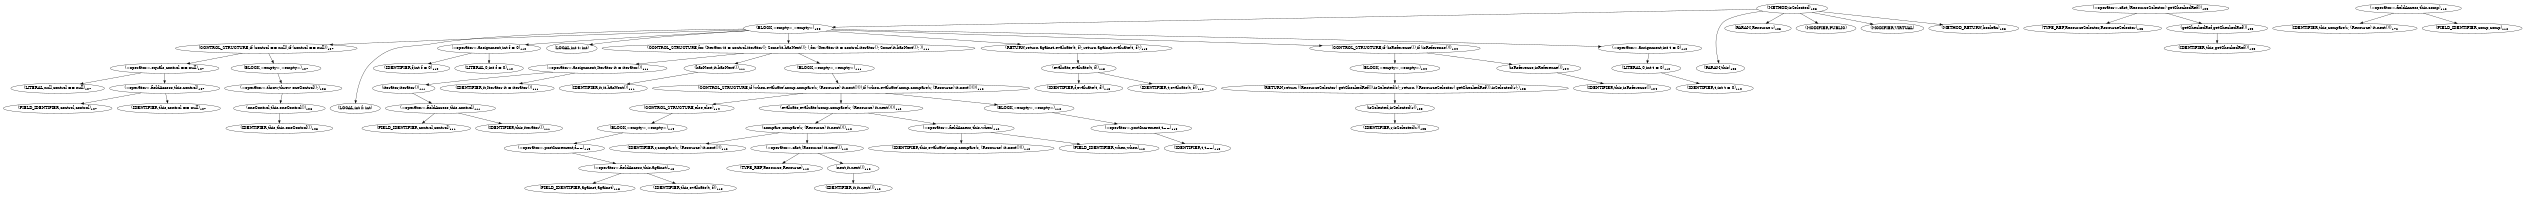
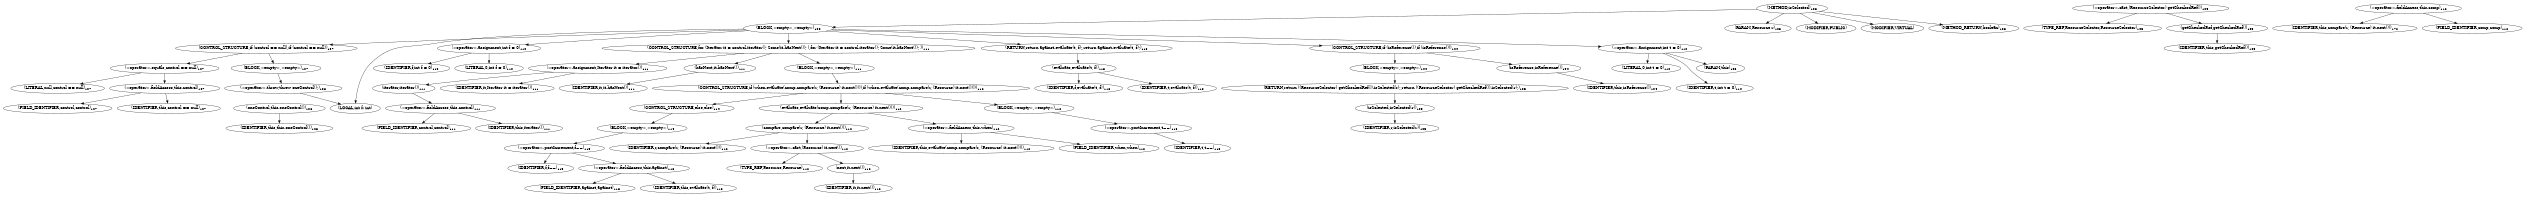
  digraph {
    n1 [label=<(METHOD,isSelected)<SUB>103</SUB>>]
    n2 [label=<(PARAM,this)<SUB>103</SUB>>]
    n3 [label=<(PARAM,Resource r)<SUB>103</SUB>>]
    n4 [label=<(BLOCK,&lt;empty&gt;,&lt;empty&gt;)<SUB>103</SUB>>]
    n5 [label=<(MODIFIER,PUBLIC)>]
    n6 [label=<(MODIFIER,VIRTUAL)>]
    n7 [label=<(METHOD_RETURN,boolean)<SUB>103</SUB>>]
    n8 [label=<(CONTROL_STRUCTURE,if (isReference()),if (isReference()))<SUB>104</SUB>>]
    n9 [label=<(CONTROL_STRUCTURE,if (control == null),if (control == null))<SUB>107</SUB>>]
-   n10 [label=<(LOCAL,int t: int)>]
    n11 [label=<(LOCAL,int f: int)>]
    n12 [label=<(&lt;operator&gt;.assignment,int t = 0)<SUB>110</SUB>>]
    n13 [label=<(&lt;operator&gt;.assignment,int f = 0)<SUB>110</SUB>>]
    n14 [label=<(CONTROL_STRUCTURE,for (Iterator it = control.iterator(); Some(it.hasNext()); ),for (Iterator it = control.iterator(); Some(it.hasNext()); ))<SUB>111</SUB>>]
    n15 [label=<(RETURN,return against.evaluate(t, f);,return against.evaluate(t, f);)<SUB>118</SUB>>]
    n16 [label=<(isReference,isReference())<SUB>104</SUB>>]
    n17 [label=<(BLOCK,&lt;empty&gt;,&lt;empty&gt;)<SUB>104</SUB>>]
    n18 [label=<(&lt;operator&gt;.equals,control == null)<SUB>107</SUB>>]
    n19 [label=<(BLOCK,&lt;empty&gt;,&lt;empty&gt;)<SUB>107</SUB>>]
    n20 [label=<(IDENTIFIER,t,int t = 0)<SUB>110</SUB>>]
    n21 [label=<(LITERAL,0,int t = 0)<SUB>110</SUB>>]
    n22 [label=<(IDENTIFIER,f,int f = 0)<SUB>110</SUB>>]
    n23 [label=<(LITERAL,0,int f = 0)<SUB>110</SUB>>]
    n24 [label=<(&lt;operator&gt;.assignment,Iterator it = iterator())<SUB>111</SUB>>]
    n25 [label=<(hasNext,it.hasNext())<SUB>111</SUB>>]
    n26 [label=<(BLOCK,&lt;empty&gt;,&lt;empty&gt;)<SUB>111</SUB>>]
    n27 [label=<(evaluate,evaluate(t, f))<SUB>118</SUB>>]
    n28 [label=<(IDENTIFIER,this,isReference())<SUB>104</SUB>>]
    n29 [label=<(RETURN,return ((ResourceSelector) getCheckedRef()).isSelected(r);,return ((ResourceSelector) getCheckedRef()).isSelected(r);)<SUB>105</SUB>>]
    n30 [label=<(isSelected,isSelected(r))<SUB>105</SUB>>]
    n31 [label=<(IDENTIFIER,r,isSelected(r))<SUB>105</SUB>>]
    n32 [label=<(&lt;operator&gt;.cast,(ResourceSelector) getCheckedRef())<SUB>105</SUB>>]
    n33 [label=<(TYPE_REF,ResourceSelector,ResourceSelector)<SUB>105</SUB>>]
    n34 [label=<(getCheckedRef,getCheckedRef())<SUB>105</SUB>>]
    n35 [label=<(IDENTIFIER,this,getCheckedRef())<SUB>105</SUB>>]
    n36 [label=<(&lt;operator&gt;.fieldAccess,this.control)<SUB>107</SUB>>]
    n37 [label=<(LITERAL,null,control == null)<SUB>107</SUB>>]
    n38 [label=<(&lt;operator&gt;.throw,throw oneControl();)<SUB>108</SUB>>]
    n39 [label=<(IDENTIFIER,this,control == null)<SUB>107</SUB>>]
    n40 [label=<(FIELD_IDENTIFIER,control,control)<SUB>107</SUB>>]
    n41 [label=<(oneControl,this.oneControl())<SUB>108</SUB>>]
    n42 [label=<(IDENTIFIER,this,this.oneControl())<SUB>108</SUB>>]
    n43 [label=<(IDENTIFIER,it,Iterator it = iterator())<SUB>111</SUB>>]
    n44 [label=<(iterator,iterator())<SUB>111</SUB>>]
    n45 [label=<(IDENTIFIER,it,it.hasNext())<SUB>111</SUB>>]
    n46 [label=<(CONTROL_STRUCTURE,if (when.evaluate(comp.compare(r, (Resource) it.next()))),if (when.evaluate(comp.compare(r, (Resource) it.next()))))<SUB>112</SUB>>]
    n47 [label=<(&lt;operator&gt;.fieldAccess,this.control)<SUB>111</SUB>>]
    n48 [label=<(IDENTIFIER,this,iterator())<SUB>111</SUB>>]
    n49 [label=<(FIELD_IDENTIFIER,control,control)<SUB>111</SUB>>]
    n50 [label=<(evaluate,evaluate(comp.compare(r, (Resource) it.next())))<SUB>112</SUB>>]
    n51 [label=<(BLOCK,&lt;empty&gt;,&lt;empty&gt;)<SUB>112</SUB>>]
    n52 [label=<(CONTROL_STRUCTURE,else,else)<SUB>114</SUB>>]
    n53 [label=<(&lt;operator&gt;.fieldAccess,this.when)<SUB>112</SUB>>]
    n54 [label=<(compare,compare(r, (Resource) it.next()))<SUB>112</SUB>>]
    n55 [label=<(&lt;operator&gt;.postIncrement,t++)<SUB>118</SUB>>]
    n56 [label=<(BLOCK,&lt;empty&gt;,&lt;empty&gt;)<SUB>114</SUB>>]
    n57 [label=<(IDENTIFIER,this,evaluate(comp.compare(r, (Resource) it.next())))<SUB>112</SUB>>]
    n58 [label=<(FIELD_IDENTIFIER,when,when)<SUB>112</SUB>>]
    n59 [label=<(IDENTIFIER,r,compare(r, (Resource) it.next()))<SUB>112</SUB>>]
    n60 [label=<(&lt;operator&gt;.cast,(Resource) it.next())<SUB>112</SUB>>]
    n61 [label=<(&lt;operator&gt;.fieldAccess,this.comp)<SUB>112</SUB>>]
    n62 [label=<(IDENTIFIER,this,compare(r, (Resource) it.next()))<SUB>172</SUB>>]
    n63 [label=<(FIELD_IDENTIFIER,comp,comp)<SUB>112</SUB>>]
    n64 [label=<(TYPE_REF,Resource,Resource)<SUB>112</SUB>>]
    n65 [label=<(next,it.next())<SUB>112</SUB>>]
    n66 [label=<(IDENTIFIER,it,it.next())<SUB>112</SUB>>]
    n67 [label=<(IDENTIFIER,t,t++)<SUB>113</SUB>>]
    n68 [label=<(&lt;operator&gt;.postIncrement,f++)<SUB>115</SUB>>]
-   n70 [label=<(&lt;operator&gt;.fieldAccess,this.against)<SUB>718</SUB>>]
+   n69 [label=<(IDENTIFIER,f,f++)<SUB>115</SUB>>]
+   n70 [label=<(&lt;operator&gt;.fieldAccess,this.against)<SUB>118</SUB>>]
    n71 [label=<(IDENTIFIER,t,evaluate(t, f))<SUB>118</SUB>>]
    n72 [label=<(IDENTIFIER,f,evaluate(t, f))<SUB>118</SUB>>]
    n73 [label=<(IDENTIFIER,this,evaluate(t, f))<SUB>118</SUB>>]
    n74 [label=<(FIELD_IDENTIFIER,against,against)<SUB>118</SUB>>]
-   n1 -> n2
+   n12 -> n2
    n1 -> n3
    n1 -> n4
    n1 -> n5
    n1 -> n6
    n1 -> n7
    n4 -> n8
    n4 -> n9
-   n4 -> n10
    n4 -> n11
    n4 -> n12
    n4 -> n13
    n4 -> n14
    n4 -> n15
    n8 -> n16
    n8 -> n17
    n9 -> n18
    n9 -> n19
-   n21 -> n20
+   n12 -> n20
    n12 -> n21
    n13 -> n22
    n13 -> n23
    n14 -> n24
    n14 -> n25
    n14 -> n26
    n15 -> n27
    n16 -> n28
    n17 -> n29
    n18 -> n36
    n18 -> n37
    n19 -> n38
    n24 -> n43
    n24 -> n44
    n25 -> n45
    n26 -> n46
    n27 -> n71
    n27 -> n72
    n29 -> n30
    n30 -> n31
    n32 -> n33
    n32 -> n34
    n34 -> n35
    n36 -> n39
    n36 -> n40
-   n38 -> n41
+   n38 -> n11
    n41 -> n42
    n44 -> n47
    n46 -> n50
    n46 -> n51
    n46 -> n52
    n47 -> n48
    n47 -> n49
    n50 -> n53
    n50 -> n54
    n51 -> n55
    n52 -> n56
    n53 -> n57
    n53 -> n58
    n54 -> n59
    n54 -> n60
    n55 -> n67
    n56 -> n68
    n60 -> n64
    n60 -> n65
    n61 -> n62
    n61 -> n63
    n65 -> n66
+   n68 -> n69
    n68 -> n70
    n70 -> n73
    n70 -> n74
  }
